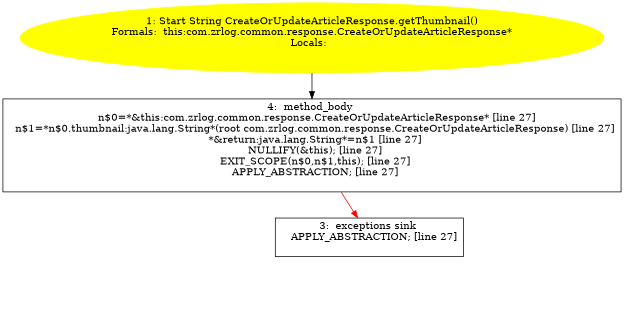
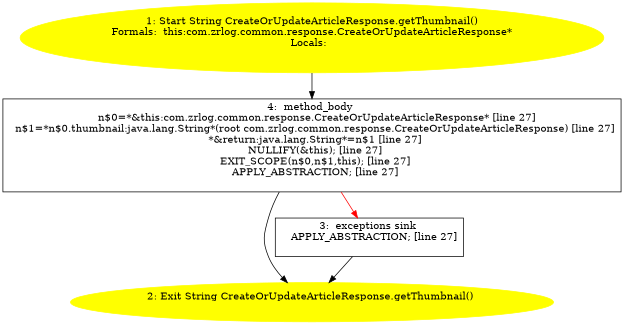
  digraph {
    n1 [color=yellow label="1: Start String CreateOrUpdateArticleResponse.getThumbnail()\nFormals:  this:com.zrlog.common.response.CreateOrUpdateArticleResponse*\nLocals:  \n  " style=filled]
    n2 [label="4:  method_body \n   n$0=*&this:com.zrlog.common.response.CreateOrUpdateArticleResponse* [line 27]\n  n$1=*n$0.thumbnail:java.lang.String*(root com.zrlog.common.response.CreateOrUpdateArticleResponse) [line 27]\n  *&return:java.lang.String*=n$1 [line 27]\n  NULLIFY(&this); [line 27]\n  EXIT_SCOPE(n$0,n$1,this); [line 27]\n  APPLY_ABSTRACTION; [line 27]\n " shape=box]
+   n3 [color=yellow label="2: Exit String CreateOrUpdateArticleResponse.getThumbnail() \n  " style=filled]
    n4 [label="3:  exceptions sink \n   APPLY_ABSTRACTION; [line 27]\n " shape=box]
    n1 -> n2
+   n2 -> n3
    n2 -> n4 [color=red]
+   n4 -> n3
  }
